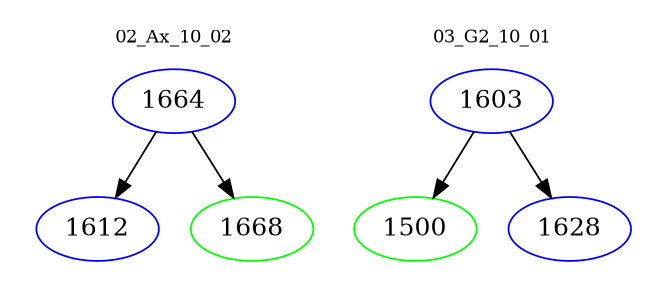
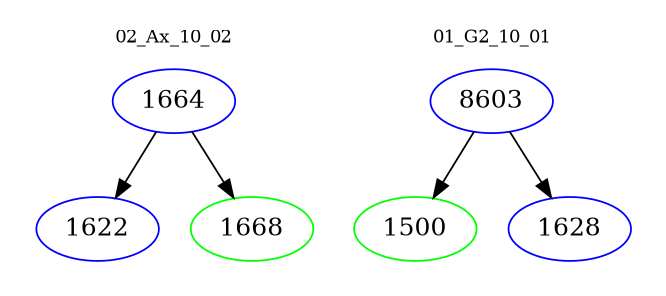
  digraph {
    node [color=blue]
    edge [color=black]
    n1 [label=1664]
-   n2 [label=1612]
+   n2 [label=1622]
    n3 [color=green label=1668]
-   n4 [label=1603]
+   n4 [label=8603]
    n5 [color=green label=1500]
    n6 [label=1628]
    subgraph cluster_1 {
      color=white
      fontsize=10
      label="02_Ax_10_02"
      n1
      n2
      n3
    }
    subgraph cluster_2 {
      color=white
      fontsize=10
-     label="03_G2_10_01"
+     label="01_G2_10_01"
      n4
      n5
      n6
    }
    n1 -> n2
    n1 -> n3
    n4 -> n5
    n4 -> n6
  }
